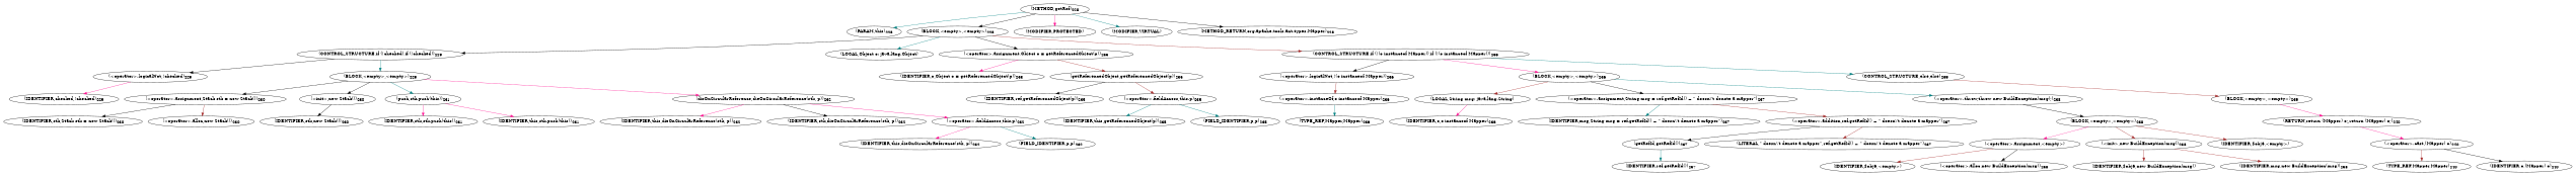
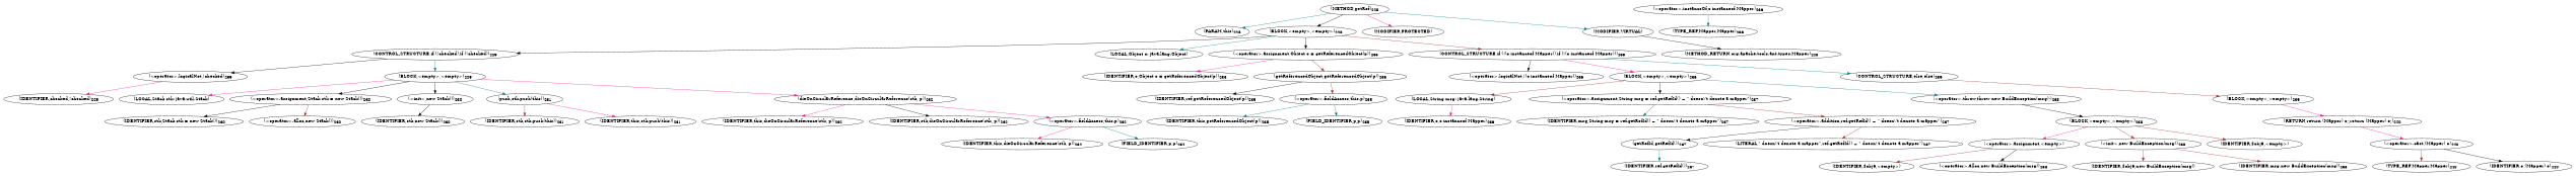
  digraph {
    edge [color=black]
    n1 [label=<(METHOD,getRef)<SUB>228</SUB>>]
    n2 [label=<(PARAM,this)<SUB>228</SUB>>]
    n3 [label=<(BLOCK,&lt;empty&gt;,&lt;empty&gt;)<SUB>228</SUB>>]
    n4 [label=<(MODIFIER,PROTECTED)>]
    n5 [label=<(MODIFIER,VIRTUAL)>]
    n6 [label=<(METHOD_RETURN,org.apache.tools.ant.types.Mapper)<SUB>228</SUB>>]
    n7 [label=<(CONTROL_STRUCTURE,if (!checked),if (!checked))<SUB>229</SUB>>]
    n8 [label=<(LOCAL,Object o: java.lang.Object)>]
    n9 [label=<(&lt;operator&gt;.assignment,Object o = getReferencedObject(p))<SUB>235</SUB>>]
    n10 [label=<(CONTROL_STRUCTURE,if (!(o instanceof Mapper)),if (!(o instanceof Mapper)))<SUB>236</SUB>>]
-   n11 [label=<(&lt;operator&gt;.logicalNot,!checked)<SUB>229</SUB>>]
+   n11 [label=<(&lt;operator&gt;.logicalNot,!checked)<SUB>239</SUB>>]
    n12 [label=<(BLOCK,&lt;empty&gt;,&lt;empty&gt;)<SUB>229</SUB>>]
    n13 [label=<(IDENTIFIER,o,Object o = getReferencedObject(p))<SUB>233</SUB>>]
    n14 [label=<(getReferencedObject,getReferencedObject(p))<SUB>235</SUB>>]
    n15 [label=<(&lt;operator&gt;.logicalNot,!(o instanceof Mapper))<SUB>236</SUB>>]
    n16 [label=<(BLOCK,&lt;empty&gt;,&lt;empty&gt;)<SUB>236</SUB>>]
    n17 [label=<(CONTROL_STRUCTURE,else,else)<SUB>239</SUB>>]
    n18 [label=<(IDENTIFIER,checked,!checked)<SUB>229</SUB>>]
+   n19 [label=<(LOCAL,Stack stk: java.util.Stack)>]
    n20 [label=<(&lt;operator&gt;.assignment,Stack stk = new Stack())<SUB>230</SUB>>]
    n21 [label=<(&lt;init&gt;,new Stack())<SUB>230</SUB>>]
    n22 [label=<(push,stk.push(this))<SUB>231</SUB>>]
    n23 [label=<(dieOnCircularReference,dieOnCircularReference(stk, p))<SUB>232</SUB>>]
    n24 [label=<(IDENTIFIER,stk,Stack stk = new Stack())<SUB>230</SUB>>]
    n25 [label=<(&lt;operator&gt;.alloc,new Stack())<SUB>230</SUB>>]
    n26 [label=<(IDENTIFIER,stk,new Stack())<SUB>230</SUB>>]
    n27 [label=<(IDENTIFIER,stk,stk.push(this))<SUB>231</SUB>>]
    n28 [label=<(IDENTIFIER,this,stk.push(this))<SUB>231</SUB>>]
    n29 [label=<(IDENTIFIER,this,dieOnCircularReference(stk, p))<SUB>232</SUB>>]
    n30 [label=<(IDENTIFIER,stk,dieOnCircularReference(stk, p))<SUB>232</SUB>>]
    n31 [label=<(&lt;operator&gt;.fieldAccess,this.p)<SUB>232</SUB>>]
    n32 [label=<(IDENTIFIER,this,dieOnCircularReference(stk, p))<SUB>232</SUB>>]
    n33 [label=<(FIELD_IDENTIFIER,p,p)<SUB>232</SUB>>]
    n34 [label=<(IDENTIFIER,ref,getReferencedObject(p))<SUB>235</SUB>>]
    n35 [label=<(&lt;operator&gt;.fieldAccess,this.p)<SUB>235</SUB>>]
    n36 [label=<(IDENTIFIER,this,getReferencedObject(p))<SUB>235</SUB>>]
    n37 [label=<(FIELD_IDENTIFIER,p,p)<SUB>235</SUB>>]
    n38 [label=<(&lt;operator&gt;.instanceOf,o instanceof Mapper)<SUB>236</SUB>>]
    n39 [label=<(LOCAL,String msg: java.lang.String)>]
    n40 [label=<(&lt;operator&gt;.assignment,String msg = ref.getRefId() + &quot; doesn\'t denote a mapper&quot;)<SUB>237</SUB>>]
    n41 [label=<(&lt;operator&gt;.throw,throw new BuildException(msg);)<SUB>238</SUB>>]
    n42 [label=<(BLOCK,&lt;empty&gt;,&lt;empty&gt;)<SUB>239</SUB>>]
    n43 [label=<(TYPE_REF,Mapper,Mapper)<SUB>236</SUB>>]
    n44 [label=<(IDENTIFIER,o,o instanceof Mapper)<SUB>236</SUB>>]
    n45 [label=<(IDENTIFIER,msg,String msg = ref.getRefId() + &quot; doesn\'t denote a mapper&quot;)<SUB>237</SUB>>]
    n46 [label=<(&lt;operator&gt;.addition,ref.getRefId() + &quot; doesn\'t denote a mapper&quot;)<SUB>237</SUB>>]
    n47 [label=<(BLOCK,&lt;empty&gt;,&lt;empty&gt;)<SUB>238</SUB>>]
    n48 [label=<(getRefId,getRefId())<SUB>237</SUB>>]
    n49 [label=<(LITERAL,&quot; doesn\'t denote a mapper&quot;,ref.getRefId() + &quot; doesn\'t denote a mapper&quot;)<SUB>237</SUB>>]
    n50 [label=<(IDENTIFIER,ref,getRefId())<SUB>237</SUB>>]
    n51 [label=<(&lt;operator&gt;.assignment,&lt;empty&gt;)>]
    n52 [label=<(&lt;init&gt;,new BuildException(msg))<SUB>238</SUB>>]
    n53 [label=<(IDENTIFIER,$obj6,&lt;empty&gt;)>]
    n54 [label=<(IDENTIFIER,$obj6,&lt;empty&gt;)>]
    n55 [label=<(&lt;operator&gt;.alloc,new BuildException(msg))<SUB>238</SUB>>]
    n56 [label=<(IDENTIFIER,$obj6,new BuildException(msg))>]
    n57 [label=<(IDENTIFIER,msg,new BuildException(msg))<SUB>238</SUB>>]
    n58 [label=<(RETURN,return (Mapper) o;,return (Mapper) o;)<SUB>240</SUB>>]
    n59 [label=<(&lt;operator&gt;.cast,(Mapper) o)<SUB>240</SUB>>]
    n60 [label=<(TYPE_REF,Mapper,Mapper)<SUB>240</SUB>>]
-   n61 [label=<(IDENTIFIER,o,(Mapper) o)<SUB>240</SUB>>]
+   n61 [label=<(IDENTIFIER,o,(Mapper) o)<SUB>440</SUB>>]
    n1 -> n2 [color=teal]
    n1 -> n3
    n1 -> n4 [color=deeppink]
    n1 -> n5 [color=teal]
-   n1 -> n6
+   n5 -> n6
    n3 -> n7
    n3 -> n8 [color=teal]
    n3 -> n9
    n3 -> n10 [color=brown]
    n7 -> n11
    n7 -> n12 [color=teal]
    n9 -> n13 [color=deeppink]
    n9 -> n14 [color=brown]
    n10 -> n15
    n10 -> n16 [color=deeppink]
    n10 -> n17 [color=teal]
    n11 -> n18 [color=deeppink]
+   n12 -> n19 [color=deeppink]
    n12 -> n20
    n12 -> n21
    n12 -> n22 [color=teal]
    n12 -> n23 [color=deeppink]
    n14 -> n34
    n14 -> n35 [color=brown]
-   n15 -> n38 [color=brown]
    n16 -> n39 [color=brown]
    n16 -> n40
    n16 -> n41 [color=teal]
    n17 -> n42 [color=brown]
    n20 -> n24
    n20 -> n25 [color=brown]
    n21 -> n26
-   n22 -> n27 [color=deeppink]
+   n22 -> n27 [color=brown]
    n22 -> n28 [color=deeppink]
    n23 -> n29 [color=deeppink]
    n23 -> n30
    n23 -> n31 [color=deeppink]
    n31 -> n32 [color=deeppink]
    n31 -> n33 [color=teal]
    n35 -> n36 [color=teal]
    n35 -> n37 [color=teal]
    n38 -> n43 [color=teal]
    n39 -> n44 [color=deeppink]
    n40 -> n45 [color=teal]
    n40 -> n46 [color=brown]
    n41 -> n47
    n42 -> n58 [color=deeppink]
    n46 -> n48
    n46 -> n49 [color=brown]
    n47 -> n51 [color=deeppink]
    n47 -> n52 [color=brown]
    n47 -> n53 [color=brown]
    n48 -> n50 [color=teal]
    n51 -> n54 [color=brown]
    n51 -> n55
    n52 -> n56 [color=brown]
    n52 -> n57 [color=brown]
    n58 -> n59 [color=deeppink]
    n59 -> n60 [color=brown]
    n59 -> n61
  }
